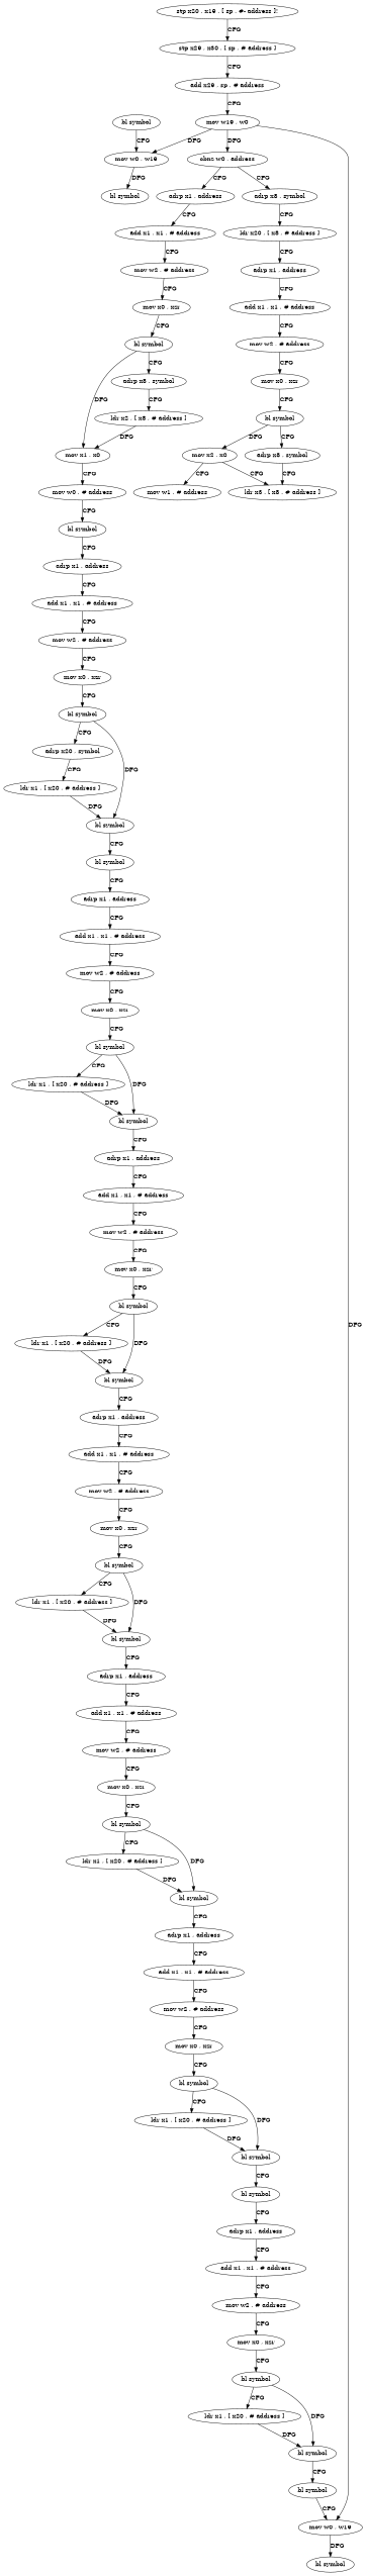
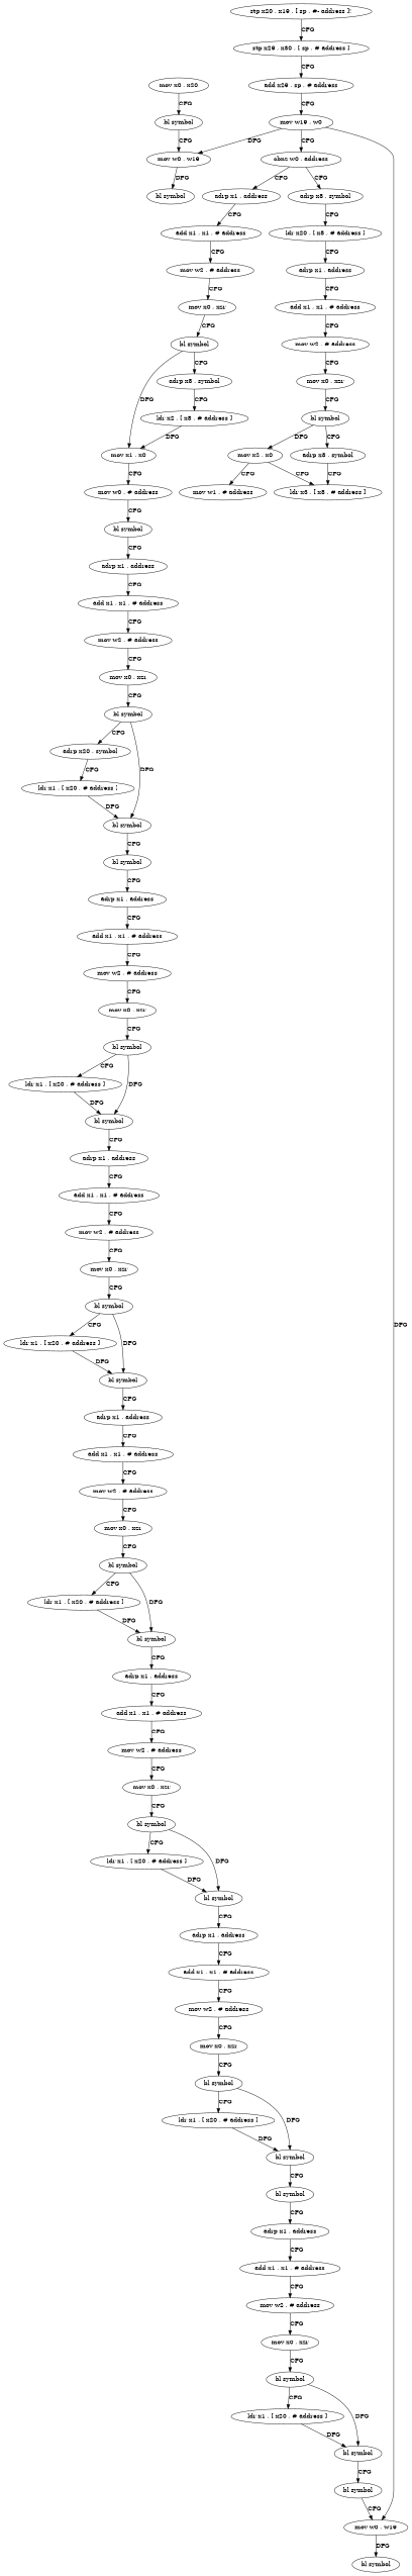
  digraph {
    n1 [label="stp x20 , x19 , [ sp , #- address ]!"]
    n2 [label="stp x29 , x30 , [ sp , # address ]"]
    n3 [label="add x29 , sp , # address"]
    n4 [label="mov w19 , w0"]
    n5 [label="cbnz w0 , address"]
    n6 [label="mov w0 , w19"]
    n7 [label="mov w0 , w19"]
    n8 [label="adrp x8 , symbol"]
    n9 [label="adrp x1 , address"]
    n10 [label="bl symbol"]
    n11 [label="bl symbol"]
    n12 [label="ldr x20 , [ x8 , # address ]"]
    n13 [label="add x1 , x1 , # address"]
    n14 [label="adrp x1 , address"]
    n15 [label="mov w2 , # address"]
    n16 [label="add x1 , x1 , # address"]
    n17 [label="mov w2 , # address"]
    n18 [label="mov x0 , xzr"]
    n19 [label="bl symbol"]
    n20 [label="adrp x8 , symbol"]
    n21 [label="mov x2 , x0"]
    n22 [label="ldr x3 , [ x8 , # address ]"]
    n23 [label="mov w1 , # address"]
+   n24 [label="mov x0 , x20"]
    n25 [label="bl symbol"]
    n26 [label="mov x0 , xzr"]
    n27 [label="bl symbol"]
    n28 [label="adrp x8 , symbol"]
    n29 [label="mov x1 , x0"]
    n30 [label="ldr x2 , [ x8 , # address ]"]
    n31 [label="mov w0 , # address"]
    n32 [label="bl symbol"]
    n33 [label="adrp x1 , address"]
    n34 [label="add x1 , x1 , # address"]
    n35 [label="mov w2 , # address"]
    n36 [label="mov x0 , xzr"]
    n37 [label="bl symbol"]
    n38 [label="adrp x20 , symbol"]
    n39 [label="bl symbol"]
    n40 [label="ldr x1 , [ x20 , # address ]"]
    n41 [label="bl symbol"]
    n42 [label="adrp x1 , address"]
    n43 [label="add x1 , x1 , # address"]
    n44 [label="mov w2 , # address"]
    n45 [label="mov x0 , xzr"]
    n46 [label="bl symbol"]
    n47 [label="ldr x1 , [ x20 , # address ]"]
    n48 [label="bl symbol"]
    n49 [label="adrp x1 , address"]
    n50 [label="add x1 , x1 , # address"]
    n51 [label="mov w2 , # address"]
    n52 [label="mov x0 , xzr"]
    n53 [label="bl symbol"]
    n54 [label="ldr x1 , [ x20 , # address ]"]
    n55 [label="bl symbol"]
    n56 [label="adrp x1 , address"]
    n57 [label="add x1 , x1 , # address"]
    n58 [label="mov w2 , # address"]
    n59 [label="mov x0 , xzr"]
    n60 [label="bl symbol"]
    n61 [label="ldr x1 , [ x20 , # address ]"]
    n62 [label="bl symbol"]
    n63 [label="adrp x1 , address"]
    n64 [label="add x1 , x1 , # address"]
    n65 [label="mov w2 , # address"]
    n66 [label="mov x0 , xzr"]
    n67 [label="bl symbol"]
    n68 [label="ldr x1 , [ x20 , # address ]"]
    n69 [label="bl symbol"]
    n70 [label="adrp x1 , address"]
    n71 [label="add x1 , x1 , # address"]
    n72 [label="mov w2 , # address"]
    n73 [label="mov x0 , xzr"]
    n74 [label="bl symbol"]
    n75 [label="ldr x1 , [ x20 , # address ]"]
    n76 [label="bl symbol"]
    n77 [label="bl symbol"]
    n78 [label="adrp x1 , address"]
    n79 [label="add x1 , x1 , # address"]
    n80 [label="mov w2 , # address"]
    n81 [label="mov x0 , xzr"]
    n82 [label="bl symbol"]
    n83 [label="ldr x1 , [ x20 , # address ]"]
    n84 [label="bl symbol"]
    n85 [label="bl symbol"]
    n1 -> n2 [label=CFG]
    n2 -> n3 [label=CFG]
    n3 -> n4 [label=CFG]
-   n4 -> n5 [label=DFG]
+   n4 -> n5 [label=CFG]
    n4 -> n6 [label=DFG]
    n4 -> n7 [label=DFG]
    n5 -> n8 [label=CFG]
    n5 -> n9 [label=CFG]
    n6 -> n10 [label=DFG]
    n7 -> n11 [label=DFG]
    n8 -> n12 [label=CFG]
    n9 -> n13 [label=CFG]
    n12 -> n14 [label=CFG]
    n13 -> n15 [label=CFG]
    n14 -> n16 [label=CFG]
    n15 -> n26 [label=CFG]
    n16 -> n17 [label=CFG]
    n17 -> n18 [label=CFG]
    n18 -> n19 [label=CFG]
    n19 -> n20 [label=CFG]
    n19 -> n21 [label=DFG]
    n20 -> n22 [label=CFG]
    n21 -> n22 [label=CFG]
    n21 -> n23 [label=CFG]
+   n24 -> n25 [label=CFG]
    n25 -> n6 [label=CFG]
    n26 -> n27 [label=CFG]
    n27 -> n28 [label=CFG]
    n27 -> n29 [label=DFG]
    n28 -> n30 [label=CFG]
    n29 -> n31 [label=CFG]
    n30 -> n29 [label=DFG]
    n31 -> n32 [label=CFG]
    n32 -> n33 [label=CFG]
    n33 -> n34 [label=CFG]
    n34 -> n35 [label=CFG]
    n35 -> n36 [label=CFG]
    n36 -> n37 [label=CFG]
    n37 -> n38 [label=CFG]
    n37 -> n39 [label=DFG]
    n38 -> n40 [label=CFG]
    n39 -> n41 [label=CFG]
    n40 -> n39 [label=DFG]
    n41 -> n42 [label=CFG]
    n42 -> n43 [label=CFG]
    n43 -> n44 [label=CFG]
    n44 -> n45 [label=CFG]
    n45 -> n46 [label=CFG]
    n46 -> n47 [label=CFG]
    n46 -> n48 [label=DFG]
    n47 -> n48 [label=DFG]
    n48 -> n49 [label=CFG]
    n49 -> n50 [label=CFG]
    n50 -> n51 [label=CFG]
    n51 -> n52 [label=CFG]
    n52 -> n53 [label=CFG]
    n53 -> n54 [label=CFG]
    n53 -> n55 [label=DFG]
    n54 -> n55 [label=DFG]
    n55 -> n56 [label=CFG]
    n56 -> n57 [label=CFG]
    n57 -> n58 [label=CFG]
    n58 -> n59 [label=CFG]
    n59 -> n60 [label=CFG]
    n60 -> n61 [label=CFG]
    n60 -> n62 [label=DFG]
    n61 -> n62 [label=DFG]
    n62 -> n63 [label=CFG]
    n63 -> n64 [label=CFG]
    n64 -> n65 [label=CFG]
    n65 -> n66 [label=CFG]
    n66 -> n67 [label=CFG]
    n67 -> n68 [label=CFG]
    n67 -> n69 [label=DFG]
    n68 -> n69 [label=DFG]
    n69 -> n70 [label=CFG]
    n70 -> n71 [label=CFG]
    n71 -> n72 [label=CFG]
    n72 -> n73 [label=CFG]
    n73 -> n74 [label=CFG]
    n74 -> n75 [label=CFG]
    n74 -> n76 [label=DFG]
    n75 -> n76 [label=DFG]
    n76 -> n77 [label=CFG]
    n77 -> n78 [label=CFG]
    n78 -> n79 [label=CFG]
    n79 -> n80 [label=CFG]
    n80 -> n81 [label=CFG]
    n81 -> n82 [label=CFG]
    n82 -> n83 [label=CFG]
    n82 -> n84 [label=DFG]
    n83 -> n84 [label=DFG]
    n84 -> n85 [label=CFG]
    n85 -> n7 [label=CFG]
  }
